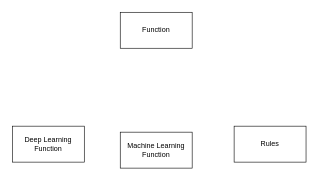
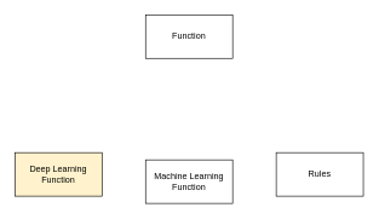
  <mxCell id="0" />
  <mxCell id="1" parent="0" />
  <mxCell id="2" value="Function" style="rounded=0;whiteSpace=wrap;html=1;" parent="1" vertex="1"><mxGeometry x="200" y="20" width="120" height="60" as="geometry" /></mxCell>
- <mxCell id="3" value="Deep Learning Function" style="rounded=0;whiteSpace=wrap;html=1;" parent="1" vertex="1"><mxGeometry x="20" y="210" width="120" height="60" as="geometry" /></mxCell>
+ <mxCell id="3" value="Deep Learning Function" style="rounded=0;whiteSpace=wrap;html=1;fillColor=#fff2cc;" parent="1" vertex="1"><mxGeometry x="20" y="210" width="120" height="60" as="geometry" /></mxCell>
  <mxCell id="4" value="Machine Learning Function" style="rounded=0;whiteSpace=wrap;html=1;" parent="1" vertex="1"><mxGeometry x="200" y="220" width="120" height="60" as="geometry" /></mxCell>
- <mxCell id="5" value="Rules" style="rounded=0;whiteSpace=wrap;html=1;" parent="1" vertex="1"><mxGeometry x="390" y="210" width="120" height="60" as="geometry" /></mxCell>
+ <mxCell id="5" value="Rules" style="rounded=0;whiteSpace=wrap;html=1;" parent="1" vertex="1"><mxGeometry x="380" y="210" width="120" height="60" as="geometry" /></mxCell>
